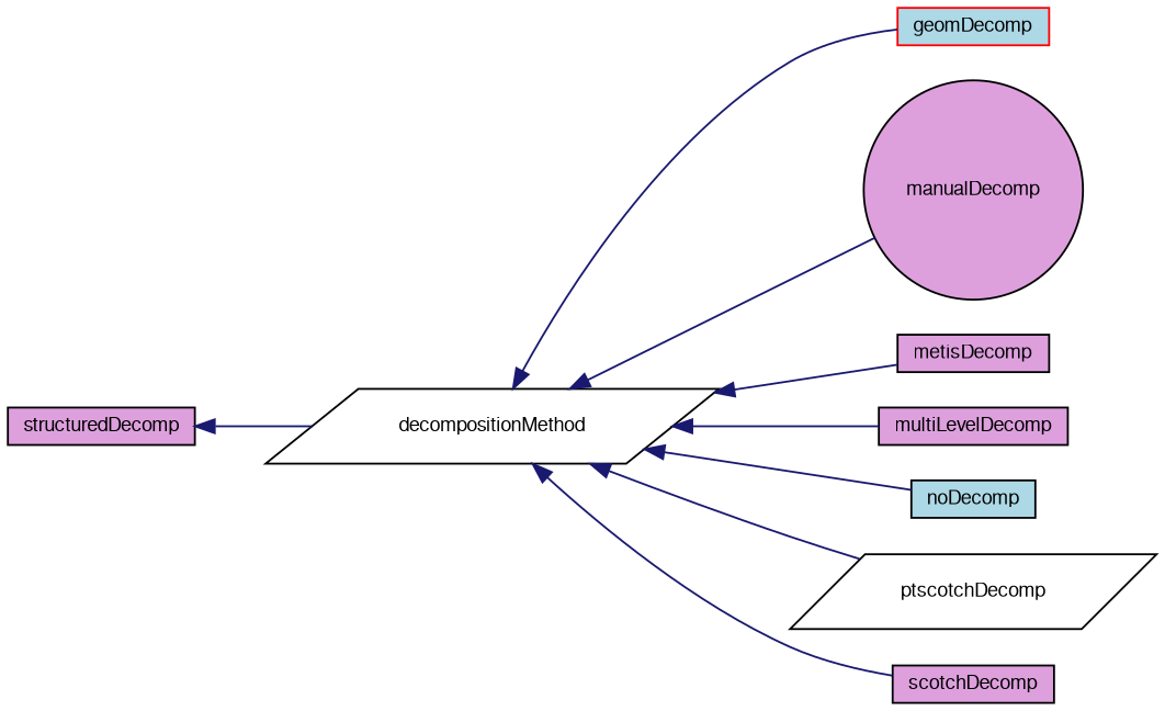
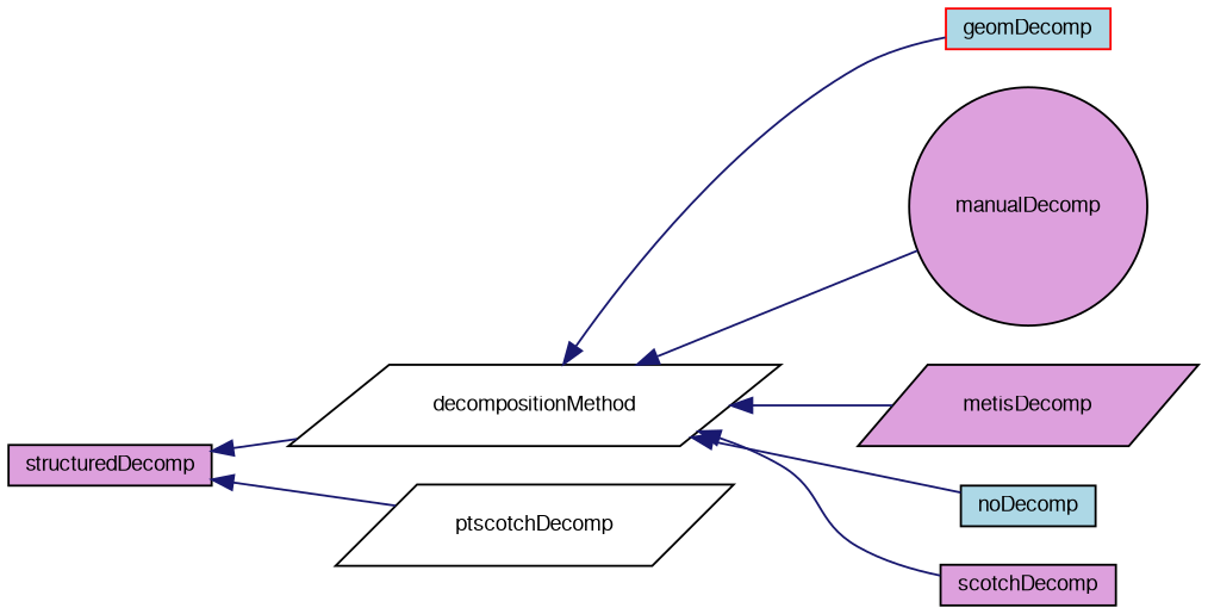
  digraph {
    rankdir=LR
    node [color=black fillcolor=plum fontname=FreeSans fontsize=10 shape=box style=filled]
    edge [color=midnightblue dir=back fontname=FreeSans fontsize=10 labelfontname=FreeSans labelfontsize=10 style=solid]
    n1 [fillcolor=white fontcolor=black height=0.2 label=decompositionMethod shape=parallelogram width=0.4]
    n2 [color=red fillcolor=lightblue height=0.2 label=geomDecomp width=0.4]
    n3 [height=0.2 label=manualDecomp shape=circle width=0.4]
-   n4 [height=0.2 label=metisDecomp width=0.4]
-   n5 [height=0.2 label=multiLevelDecomp width=0.4]
+   n4 [height=0.2 label=metisDecomp shape=parallelogram width=0.4]
    n6 [fillcolor=lightblue height=0.2 label=noDecomp width=0.4]
    n7 [fillcolor=white height=0.2 label=ptscotchDecomp shape=parallelogram width=0.4]
    n8 [height=0.2 label=scotchDecomp width=0.4]
    n9 [height=0.2 label=structuredDecomp width=0.4]
    n1 -> n2
    n1 -> n3
    n1 -> n4
-   n1 -> n5
    n1 -> n6
-   n1 -> n7
+   n9 -> n7
    n1 -> n8
    n9 -> n1
  }
